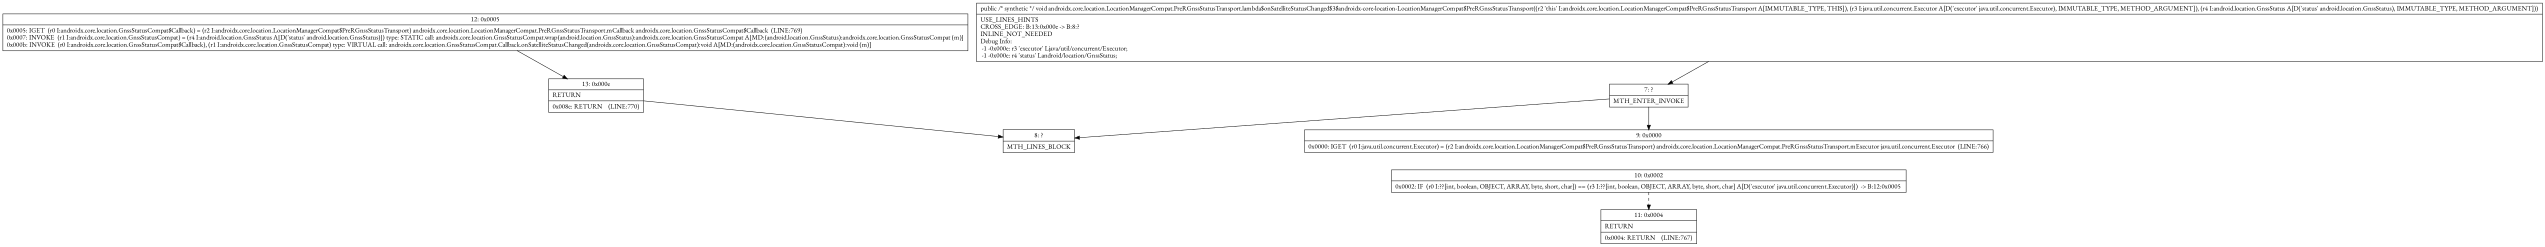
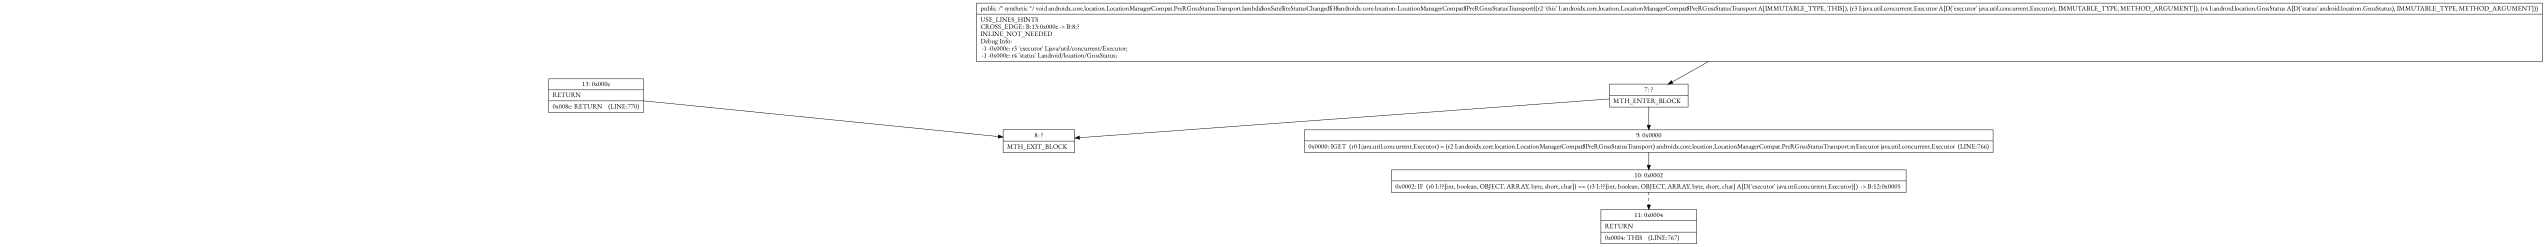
  digraph {
    fontname="EB Garamond"
    node [fontname="EB Garamond" shape=record]
    edge [fontname="EB Garamond"]
-   n1 [label="{7\:\ ?|MTH_ENTER_INVOKE\l}"]
+   n1 [label="{7\:\ ?|MTH_ENTER_BLOCK\l}"]
    n2 [label="{9\:\ 0x0000|0x0000: IGET  (r0 I:java.util.concurrent.Executor) = (r2 I:androidx.core.location.LocationManagerCompat$PreRGnssStatusTransport) androidx.core.location.LocationManagerCompat.PreRGnssStatusTransport.mExecutor java.util.concurrent.Executor  (LINE:766)\l}"]
-   n3 [label="{8\:\ ?|MTH_LINES_BLOCK\l}"]
+   n3 [label="{8\:\ ?|MTH_EXIT_BLOCK\l}"]
    n4 [label="{10\:\ 0x0002|0x0002: IF  (r0 I:??[int, boolean, OBJECT, ARRAY, byte, short, char]) == (r3 I:??[int, boolean, OBJECT, ARRAY, byte, short, char] A[D('executor' java.util.concurrent.Executor)])  \-\> B:12:0x0005 \l}"]
-   n5 [label="{11\:\ 0x0004|RETURN\l|0x0004: RETURN    (LINE:767)\l}"]
-   n6 [label="{12\:\ 0x0005|0x0005: IGET  (r0 I:androidx.core.location.GnssStatusCompat$Callback) = (r2 I:androidx.core.location.LocationManagerCompat$PreRGnssStatusTransport) androidx.core.location.LocationManagerCompat.PreRGnssStatusTransport.mCallback androidx.core.location.GnssStatusCompat$Callback  (LINE:769)\l0x0007: INVOKE  (r1 I:androidx.core.location.GnssStatusCompat) = (r4 I:android.location.GnssStatus A[D('status' android.location.GnssStatus)]) type: STATIC call: androidx.core.location.GnssStatusCompat.wrap(android.location.GnssStatus):androidx.core.location.GnssStatusCompat A[MD:(android.location.GnssStatus):androidx.core.location.GnssStatusCompat (m)]\l0x000b: INVOKE  (r0 I:androidx.core.location.GnssStatusCompat$Callback), (r1 I:androidx.core.location.GnssStatusCompat) type: VIRTUAL call: androidx.core.location.GnssStatusCompat.Callback.onSatelliteStatusChanged(androidx.core.location.GnssStatusCompat):void A[MD:(androidx.core.location.GnssStatusCompat):void (m)]\l}"]
+   n5 [label="{11\:\ 0x0004|RETURN\l|0x0004: THIS    (LINE:767)\l}"]
    n7 [label="{13\:\ 0x000e|RETURN\l|0x008e: RETURN    (LINE:770)\l}"]
    n8 [label="{public \/* synthetic *\/ void androidx.core.location.LocationManagerCompat.PreRGnssStatusTransport.lambda$onSatelliteStatusChanged$3$androidx\-core\-location\-LocationManagerCompat$PreRGnssStatusTransport((r2 'this' I:androidx.core.location.LocationManagerCompat$PreRGnssStatusTransport A[IMMUTABLE_TYPE, THIS]), (r3 I:java.util.concurrent.Executor A[D('executor' java.util.concurrent.Executor), IMMUTABLE_TYPE, METHOD_ARGUMENT]), (r4 I:android.location.GnssStatus A[D('status' android.location.GnssStatus), IMMUTABLE_TYPE, METHOD_ARGUMENT]))  | USE_LINES_HINTS\lCROSS_EDGE: B:13:0x000e \-\> B:8:?\lINLINE_NOT_NEEDED\lDebug Info:\l  \-1 \-0x000e: r3 'executor' Ljava\/util\/concurrent\/Executor;\l  \-1 \-0x000e: r4 'status' Landroid\/location\/GnssStatus;\l}"]
    n1 -> n2
    n1 -> n3
+   n2 -> n4
    n4 -> n5 [style=dashed]
-   n6 -> n7
    n7 -> n3
    n8 -> n1
  }
